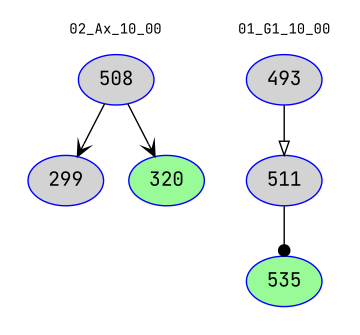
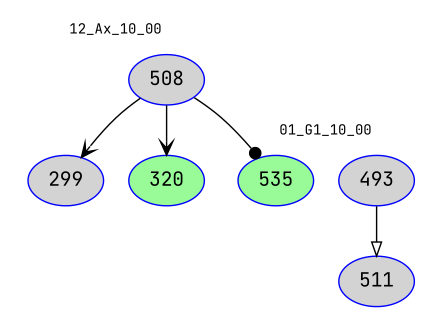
  digraph {
    fontname="JetBrains Mono"
    node [color=blue fillcolor=lightgrey fontname="JetBrains Mono" style=filled]
    edge [arrowhead=vee color=black fontname="JetBrains Mono"]
    n1 [label=508]
    n2 [label=299]
    n3 [fillcolor=palegreen label=320]
    n4 [label=511]
    n5 [label=493]
    n6 [fillcolor=palegreen label=535]
    subgraph cluster_1 {
      color=white
      fontsize=10
-     label="02_Ax_10_00"
+     label="12_Ax_10_00"
      n1
      n2
      n3
    }
    subgraph cluster_2 {
      color=white
      fontsize=10
      label="01_G1_10_00"
      n4
      n5
      n6
    }
    n1 -> n2
    n1 -> n3
-   n4 -> n6 [arrowhead=dot]
+   n1 -> n6 [arrowhead=dot]
    n5 -> n4 [arrowhead=onormal]
  }
